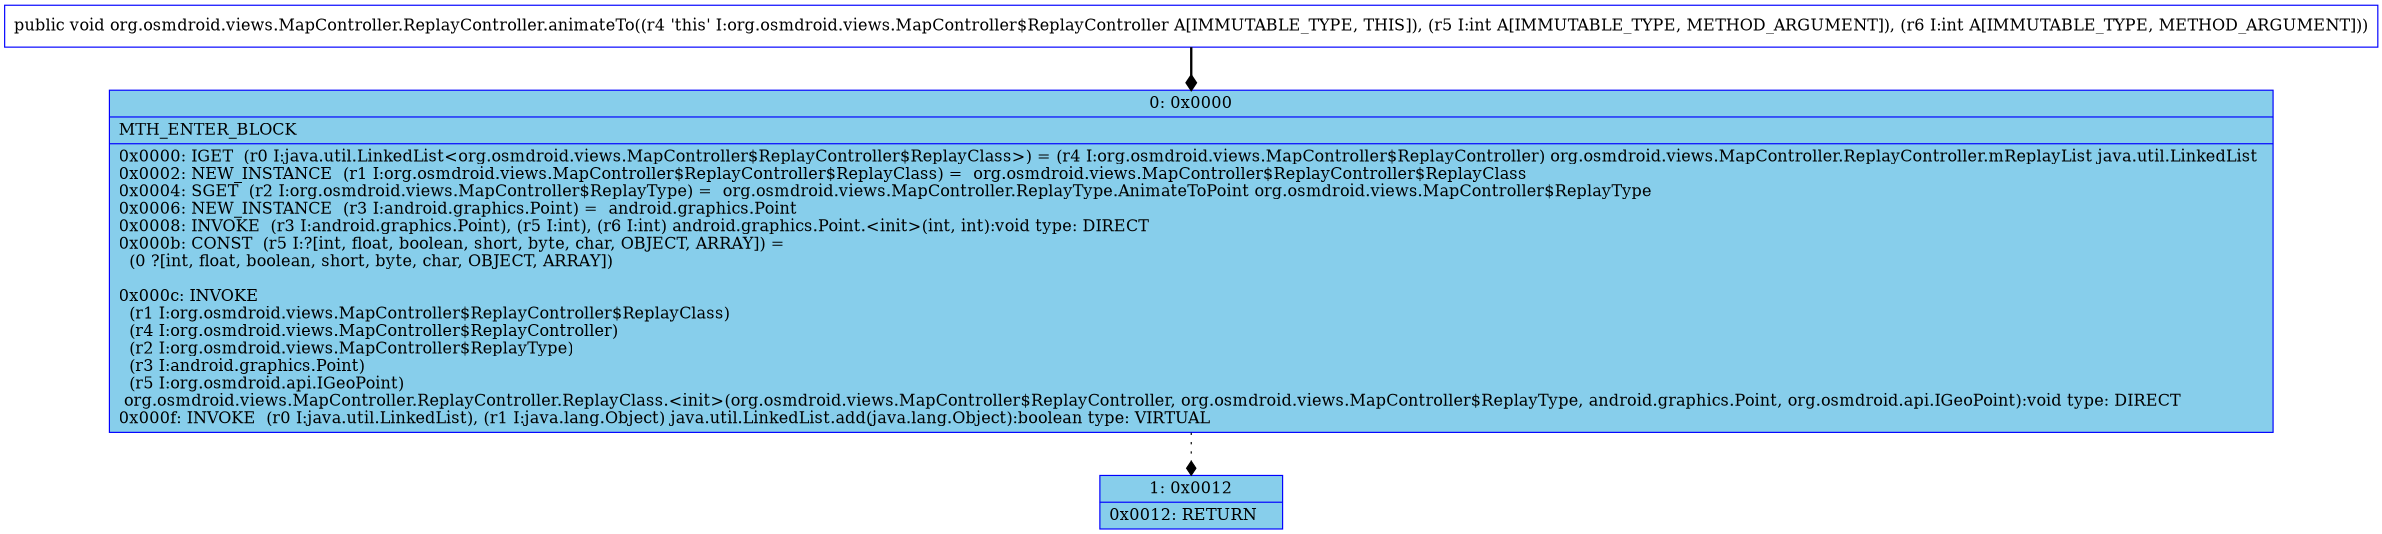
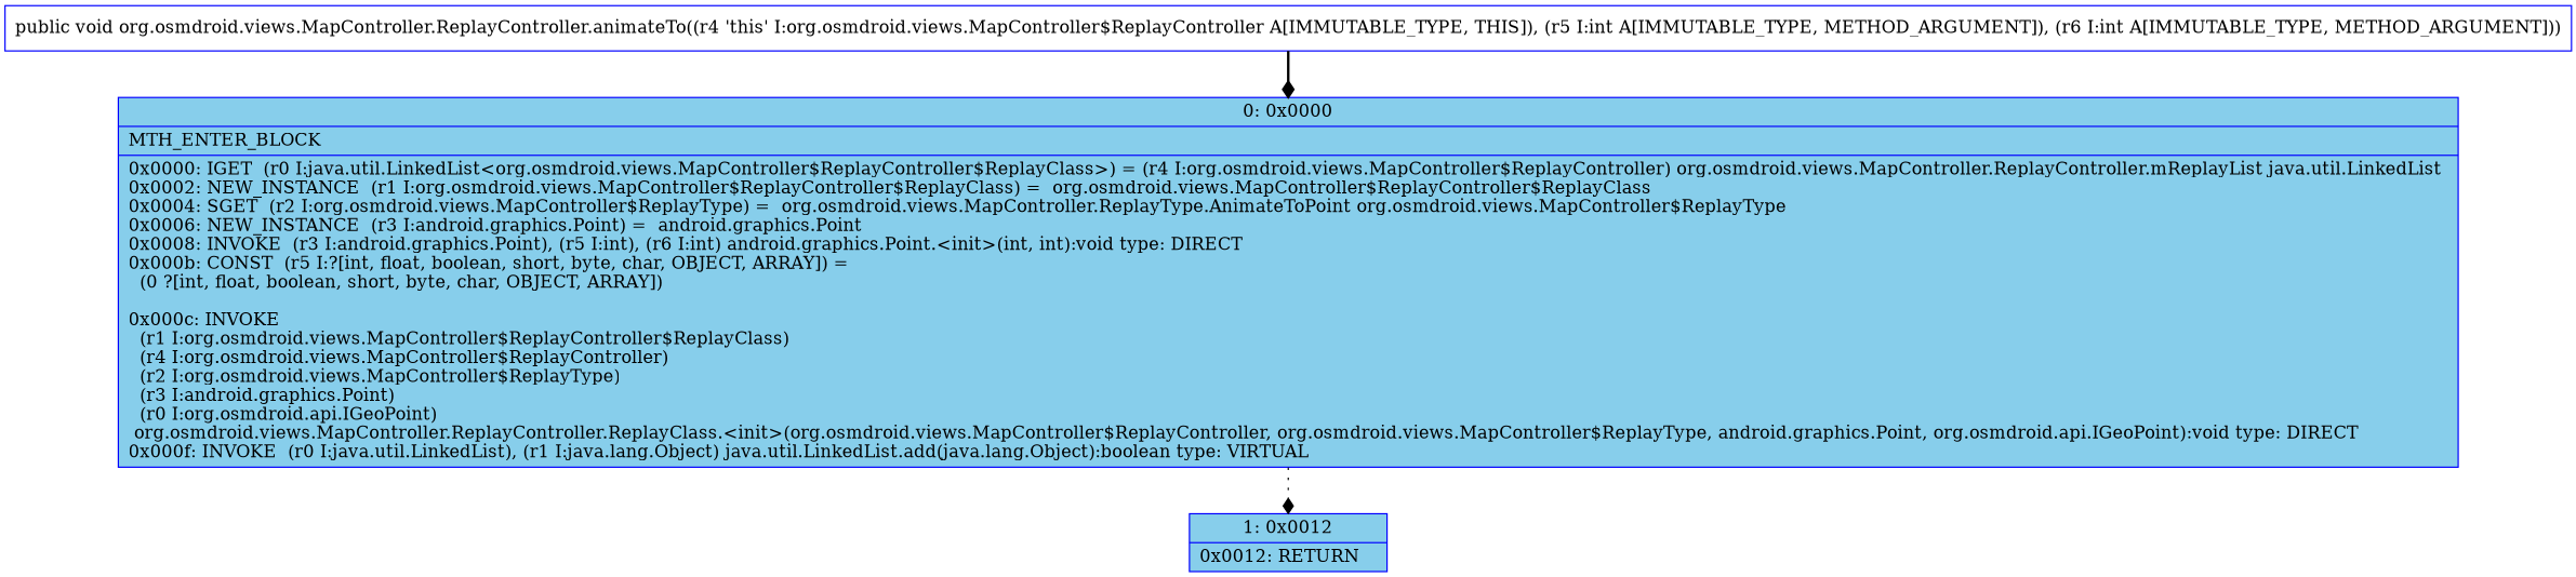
  digraph {
    node [shape=record style=filled fillcolor=skyblue color=blue]
    edge [arrowhead=diamond]
-   n1 [label="{0\:\ 0x0000|MTH_ENTER_BLOCK\l|0x0000: IGET  (r0 I:java.util.LinkedList\<org.osmdroid.views.MapController$ReplayController$ReplayClass\>) = (r4 I:org.osmdroid.views.MapController$ReplayController) org.osmdroid.views.MapController.ReplayController.mReplayList java.util.LinkedList \l0x0002: NEW_INSTANCE  (r1 I:org.osmdroid.views.MapController$ReplayController$ReplayClass) =  org.osmdroid.views.MapController$ReplayController$ReplayClass \l0x0004: SGET  (r2 I:org.osmdroid.views.MapController$ReplayType) =  org.osmdroid.views.MapController.ReplayType.AnimateToPoint org.osmdroid.views.MapController$ReplayType \l0x0006: NEW_INSTANCE  (r3 I:android.graphics.Point) =  android.graphics.Point \l0x0008: INVOKE  (r3 I:android.graphics.Point), (r5 I:int), (r6 I:int) android.graphics.Point.\<init\>(int, int):void type: DIRECT \l0x000b: CONST  (r5 I:?[int, float, boolean, short, byte, char, OBJECT, ARRAY]) = \l  (0 ?[int, float, boolean, short, byte, char, OBJECT, ARRAY])\l \l0x000c: INVOKE  \l  (r1 I:org.osmdroid.views.MapController$ReplayController$ReplayClass)\l  (r4 I:org.osmdroid.views.MapController$ReplayController)\l  (r2 I:org.osmdroid.views.MapController$ReplayType)\l  (r3 I:android.graphics.Point)\l  (r5 I:org.osmdroid.api.IGeoPoint)\l org.osmdroid.views.MapController.ReplayController.ReplayClass.\<init\>(org.osmdroid.views.MapController$ReplayController, org.osmdroid.views.MapController$ReplayType, android.graphics.Point, org.osmdroid.api.IGeoPoint):void type: DIRECT \l0x000f: INVOKE  (r0 I:java.util.LinkedList), (r1 I:java.lang.Object) java.util.LinkedList.add(java.lang.Object):boolean type: VIRTUAL \l}"]
+   n1 [label="{0\:\ 0x0000|MTH_ENTER_BLOCK\l|0x0000: IGET  (r0 I:java.util.LinkedList\<org.osmdroid.views.MapController$ReplayController$ReplayClass\>) = (r4 I:org.osmdroid.views.MapController$ReplayController) org.osmdroid.views.MapController.ReplayController.mReplayList java.util.LinkedList \l0x0002: NEW_INSTANCE  (r1 I:org.osmdroid.views.MapController$ReplayController$ReplayClass) =  org.osmdroid.views.MapController$ReplayController$ReplayClass \l0x0004: SGET  (r2 I:org.osmdroid.views.MapController$ReplayType) =  org.osmdroid.views.MapController.ReplayType.AnimateToPoint org.osmdroid.views.MapController$ReplayType \l0x0006: NEW_INSTANCE  (r3 I:android.graphics.Point) =  android.graphics.Point \l0x0008: INVOKE  (r3 I:android.graphics.Point), (r5 I:int), (r6 I:int) android.graphics.Point.\<init\>(int, int):void type: DIRECT \l0x000b: CONST  (r5 I:?[int, float, boolean, short, byte, char, OBJECT, ARRAY]) = \l  (0 ?[int, float, boolean, short, byte, char, OBJECT, ARRAY])\l \l0x000c: INVOKE  \l  (r1 I:org.osmdroid.views.MapController$ReplayController$ReplayClass)\l  (r4 I:org.osmdroid.views.MapController$ReplayController)\l  (r2 I:org.osmdroid.views.MapController$ReplayType)\l  (r3 I:android.graphics.Point)\l  (r0 I:org.osmdroid.api.IGeoPoint)\l org.osmdroid.views.MapController.ReplayController.ReplayClass.\<init\>(org.osmdroid.views.MapController$ReplayController, org.osmdroid.views.MapController$ReplayType, android.graphics.Point, org.osmdroid.api.IGeoPoint):void type: DIRECT \l0x000f: INVOKE  (r0 I:java.util.LinkedList), (r1 I:java.lang.Object) java.util.LinkedList.add(java.lang.Object):boolean type: VIRTUAL \l}"]
    n2 [label="{1\:\ 0x0012|0x0012: RETURN   \l}"]
    n3 [label="{public void org.osmdroid.views.MapController.ReplayController.animateTo((r4 'this' I:org.osmdroid.views.MapController$ReplayController A[IMMUTABLE_TYPE, THIS]), (r5 I:int A[IMMUTABLE_TYPE, METHOD_ARGUMENT]), (r6 I:int A[IMMUTABLE_TYPE, METHOD_ARGUMENT])) }" fillcolor=white]
    n1 -> n2 [style=dotted]
    n3 -> n1 [style=bold]
  }
